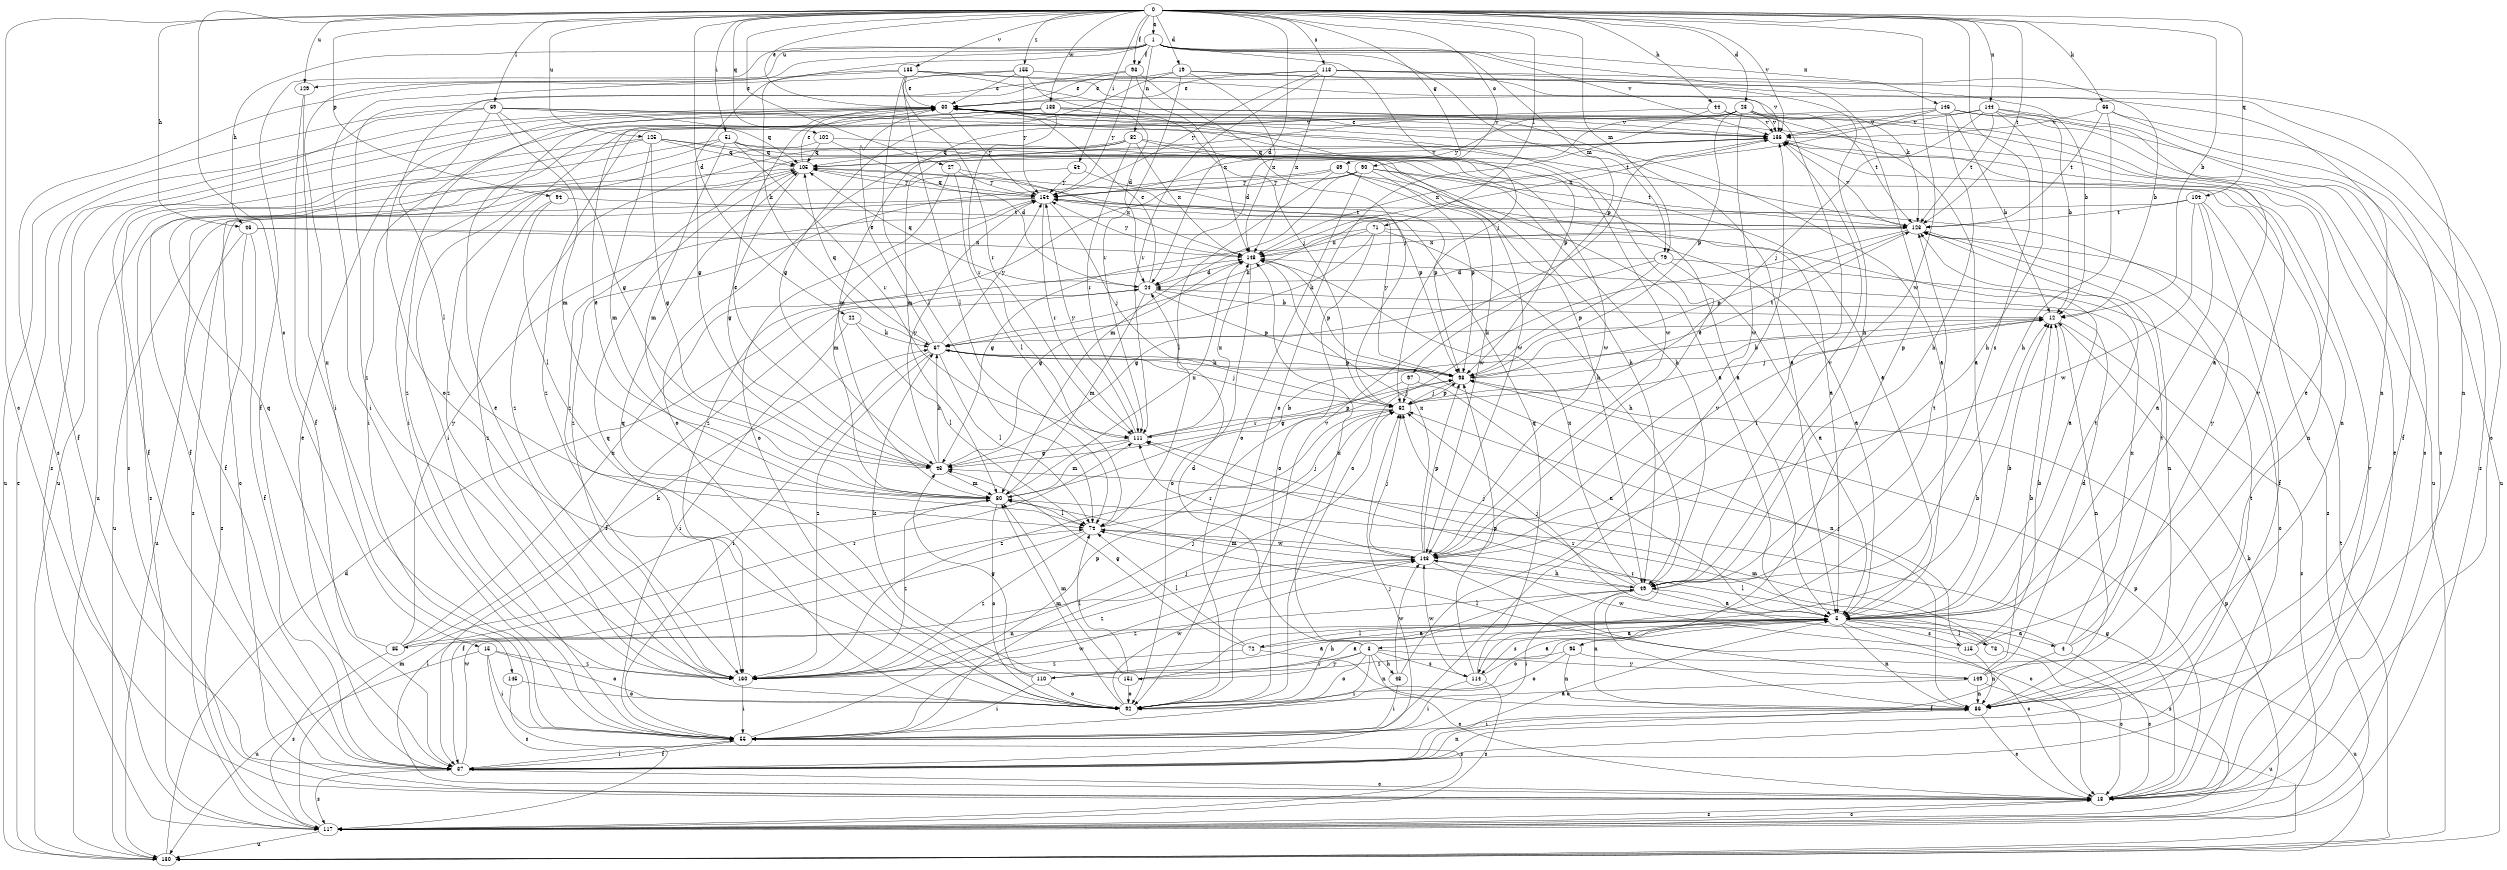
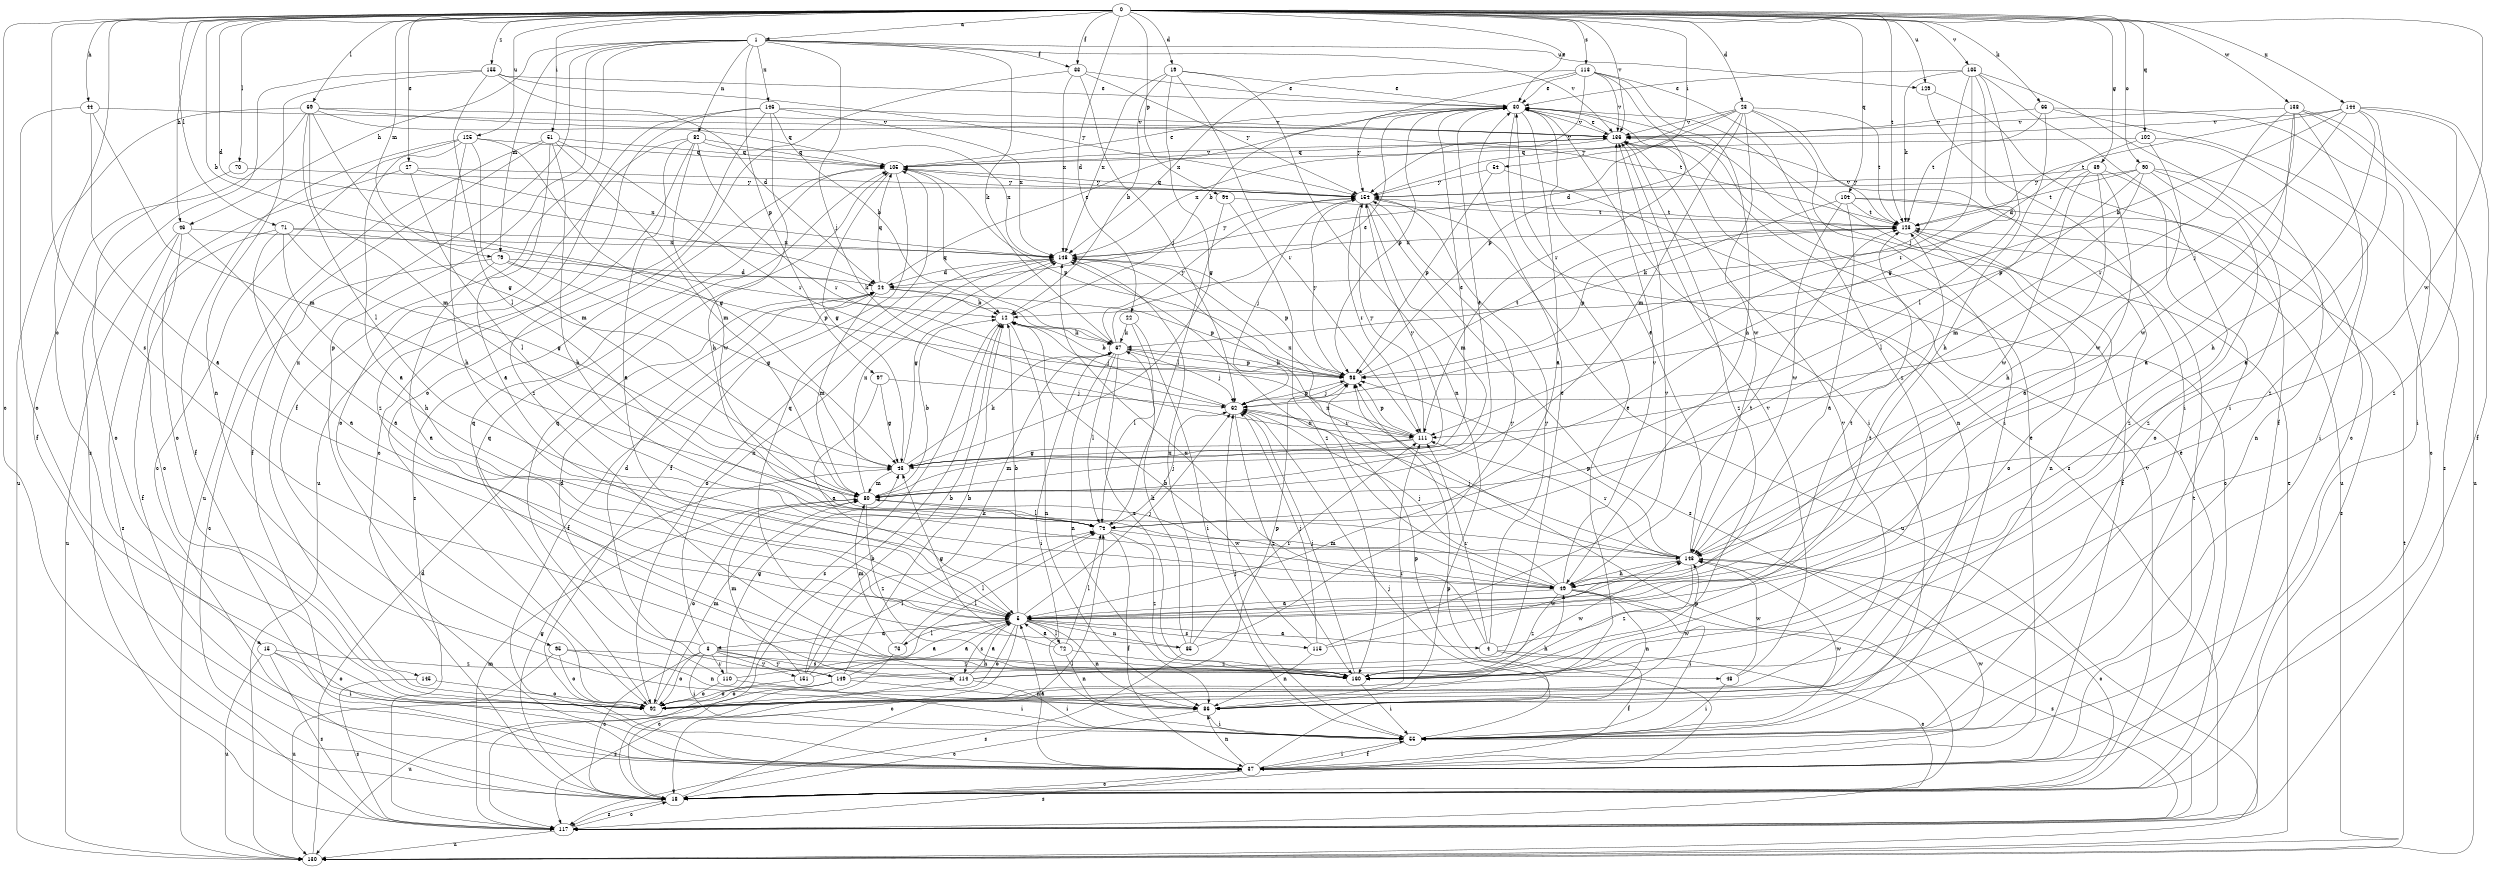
  strict digraph {
    0
    1
    12
    15
    18
    19
    22
    23
    24
    27
    30
-   33 [label=93]
+   33
    39
    44
    46
    51
    54
    66
    69
+   70
    71
    79
    90
    94
    102
    104
    113
    114
    123
    125
    129
    135
    136
    138
    143
    144
    155
    37
    62
    67
    82
    95
    97
    145
    146
    86
    117
    55
    92
    130
    160
    43
    74
    98
    148
    111
    154
    80
    105
    5
    49
    3
    48
    110
    149
    151
    4
    72
    73
    85
    115
    0 -> 1 [label=a]
    0 -> 12 [label=b]
    0 -> 15 [label=c]
    0 -> 18 [label=c]
    0 -> 19 [label=d]
    0 -> 22 [label=d]
    0 -> 23 [label=d]
    0 -> 24 [label=d]
    0 -> 27 [label=e]
    0 -> 30 [label=e]
    0 -> 33 [label=f]
    0 -> 39 [label=g]
    0 -> 44 [label=h]
    0 -> 46 [label=h]
    0 -> 51 [label=i]
    0 -> 54 [label=i]
    0 -> 66 [label=k]
    0 -> 69 [label=l]
+   0 -> 70 [label=l]
    0 -> 71 [label=l]
    0 -> 79 [label=m]
    0 -> 90 [label=o]
    0 -> 94 [label=p]
    0 -> 102 [label=q]
    0 -> 104 [label=q]
    0 -> 113 [label=s]
    0 -> 114 [label=s]
    0 -> 123 [label=t]
    0 -> 125 [label=u]
    0 -> 129 [label=u]
    0 -> 135 [label=v]
    0 -> 136 [label=v]
    0 -> 138 [label=w]
    0 -> 143 [label=w]
    0 -> 144 [label=x]
    0 -> 155 [label=z]
    1 -> 33 [label=f]
    1 -> 46 [label=h]
    1 -> 79 [label=m]
    1 -> 129 [label=u]
    1 -> 136 [label=v]
    1 -> 37 [label=f]
    1 -> 62 [label=j]
    1 -> 67 [label=k]
    1 -> 82 [label=n]
    1 -> 95 [label=p]
    1 -> 97 [label=p]
    1 -> 145 [label=x]
    1 -> 146 [label=x]
    12 -> 67 [label=k]
    12 -> 86 [label=n]
    12 -> 117 [label=s]
    15 -> 117 [label=s]
    15 -> 55 [label=i]
    15 -> 92 [label=o]
    15 -> 130 [label=u]
    15 -> 160 [label=z]
    18 -> 12 [label=b]
    18 -> 30 [label=e]
    18 -> 136 [label=v]
    18 -> 117 [label=s]
    18 -> 43 [label=g]
    18 -> 74 [label=l]
    18 -> 98 [label=p]
    19 -> 12 [label=b]
    19 -> 30 [label=e]
    19 -> 86 [label=n]
    19 -> 43 [label=g]
    19 -> 148 [label=x]
    19 -> 111 [label=r]
    22 -> 67 [label=k]
    22 -> 55 [label=i]
    22 -> 74 [label=l]
    23 -> 24 [label=d]
    23 -> 123 [label=t]
    23 -> 136 [label=v]
    23 -> 143 [label=w]
    23 -> 55 [label=i]
    23 -> 130 [label=u]
    23 -> 98 [label=p]
    23 -> 154 [label=y]
    23 -> 80 [label=m]
    24 -> 12 [label=b]
    24 -> 30 [label=e]
    24 -> 37 [label=f]
    24 -> 98 [label=p]
    24 -> 80 [label=m]
    24 -> 105 [label=q]
    27 -> 92 [label=o]
    27 -> 74 [label=l]
    27 -> 148 [label=x]
    27 -> 154 [label=y]
    30 -> 136 [label=v]
    30 -> 117 [label=s]
    30 -> 55 [label=i]
    30 -> 98 [label=p]
    30 -> 154 [label=y]
    30 -> 5 [label=a]
    33 -> 30 [label=e]
    33 -> 62 [label=j]
    33 -> 92 [label=o]
    33 -> 148 [label=x]
    33 -> 154 [label=y]
    39 -> 143 [label=w]
    39 -> 160 [label=z]
    39 -> 74 [label=l]
    39 -> 154 [label=y]
    39 -> 5 [label=a]
    39 -> 49 [label=h]
    44 -> 136 [label=v]
    44 -> 92 [label=o]
    44 -> 80 [label=m]
    44 -> 5 [label=a]
    46 -> 37 [label=f]
    46 -> 117 [label=s]
    46 -> 130 [label=u]
    46 -> 148 [label=x]
    46 -> 5 [label=a]
    51 -> 37 [label=f]
    51 -> 130 [label=u]
    51 -> 111 [label=r]
    51 -> 80 [label=m]
    51 -> 105 [label=q]
    51 -> 5 [label=a]
    51 -> 49 [label=h]
    54 -> 18 [label=c]
    54 -> 98 [label=p]
    54 -> 154 [label=y]
    66 -> 18 [label=c]
    66 -> 123 [label=t]
    66 -> 136 [label=v]
    66 -> 117 [label=s]
    66 -> 49 [label=h]
    69 -> 123 [label=t]
    69 -> 136 [label=v]
    69 -> 37 [label=f]
    69 -> 130 [label=u]
    69 -> 43 [label=g]
    69 -> 74 [label=l]
    69 -> 80 [label=m]
    69 -> 105 [label=q]
+   70 -> 92 [label=o]
+   70 -> 154 [label=y]
    71 -> 67 [label=k]
    71 -> 92 [label=o]
    71 -> 43 [label=g]
    71 -> 148 [label=x]
    71 -> 5 [label=a]
    71 -> 49 [label=h]
    79 -> 18 [label=c]
    79 -> 24 [label=d]
    79 -> 43 [label=g]
    79 -> 98 [label=p]
    79 -> 5 [label=a]
    90 -> 123 [label=t]
    90 -> 86 [label=n]
    90 -> 92 [label=o]
    90 -> 160 [label=z]
    90 -> 98 [label=p]
    90 -> 154 [label=y]
    90 -> 80 [label=m]
    94 -> 123 [label=t]
    94 -> 160 [label=z]
    94 -> 74 [label=l]
    102 -> 24 [label=d]
    102 -> 143 [label=w]
    102 -> 55 [label=i]
    102 -> 105 [label=q]
    104 -> 123 [label=t]
    104 -> 143 [label=w]
    104 -> 37 [label=f]
    104 -> 67 [label=k]
    104 -> 117 [label=s]
    104 -> 5 [label=a]
    113 -> 12 [label=b]
    113 -> 30 [label=e]
    113 -> 136 [label=v]
    113 -> 160 [label=z]
    113 -> 148 [label=x]
    113 -> 111 [label=r]
    113 -> 154 [label=y]
    113 -> 49 [label=h]
    114 -> 143 [label=w]
    114 -> 117 [label=s]
    114 -> 55 [label=i]
    114 -> 98 [label=p]
    114 -> 105 [label=q]
    114 -> 5 [label=a]
    123 -> 136 [label=v]
    123 -> 86 [label=n]
    123 -> 92 [label=o]
    123 -> 98 [label=p]
    123 -> 148 [label=x]
    125 -> 18 [label=c]
    125 -> 37 [label=f]
    125 -> 43 [label=g]
    125 -> 80 [label=m]
    125 -> 105 [label=q]
    125 -> 5 [label=a]
    125 -> 49 [label=h]
    129 -> 37 [label=f]
    129 -> 55 [label=i]
    135 -> 18 [label=c]
    135 -> 30 [label=e]
    135 -> 123 [label=k]
    135 -> 62 [label=j]
    135 -> 55 [label=i]
    135 -> 43 [label=g]
    135 -> 74 [label=l]
    135 -> 111 [label=r]
    136 -> 30 [label=e]
    136 -> 86 [label=n]
    136 -> 160 [label=z]
    136 -> 148 [label=x]
    136 -> 105 [label=q]
    138 -> 136 [label=v]
    138 -> 143 [label=w]
    138 -> 55 [label=i]
    138 -> 130 [label=u]
    138 -> 160 [label=z]
    138 -> 111 [label=r]
    138 -> 5 [label=a]
    143 -> 18 [label=c]
    143 -> 30 [label=e]
    143 -> 62 [label=j]
    143 -> 160 [label=z]
    143 -> 98 [label=p]
    143 -> 148 [label=x]
    143 -> 111 [label=r]
    143 -> 49 [label=h]
    144 -> 12 [label=b]
    144 -> 123 [label=t]
    144 -> 136 [label=v]
    144 -> 37 [label=f]
    144 -> 62 [label=j]
    144 -> 160 [label=z]
    144 -> 5 [label=a]
    144 -> 49 [label=h]
    155 -> 24 [label=d]
    155 -> 30 [label=e]
    155 -> 86 [label=n]
    155 -> 117 [label=s]
    155 -> 74 [label=l]
    155 -> 154 [label=y]
    37 -> 18 [label=c]
    37 -> 30 [label=e]
    37 -> 123 [label=t]
    37 -> 143 [label=w]
    37 -> 62 [label=j]
    37 -> 86 [label=n]
    37 -> 117 [label=s]
    37 -> 55 [label=i]
    37 -> 5 [label=a]
    62 -> 12 [label=j]
    62 -> 160 [label=z]
    62 -> 98 [label=p]
    62 -> 111 [label=r]
    67 -> 30 [label=e]
    67 -> 62 [label=j]
    67 -> 86 [label=n]
    67 -> 55 [label=i]
    67 -> 160 [label=z]
    67 -> 74 [label=l]
    67 -> 98 [label=p]
    67 -> 154 [label=y]
    67 -> 105 [label=q]
    82 -> 143 [label=w]
    82 -> 92 [label=o]
    82 -> 160 [label=z]
    82 -> 148 [label=x]
    82 -> 111 [label=r]
    82 -> 105 [label=q]
    82 -> 5 [label=a]
    95 -> 86 [label=n]
    95 -> 92 [label=o]
    95 -> 130 [label=u]
    95 -> 160 [label=z]
    97 -> 62 [label=j]
    97 -> 43 [label=g]
    97 -> 5 [label=a]
    145 -> 117 [label=s]
    145 -> 92 [label=o]
    146 -> 12 [label=b]
    146 -> 18 [label=c]
    146 -> 136 [label=v]
    146 -> 130 [label=u]
    146 -> 160 [label=z]
    146 -> 148 [label=x]
    146 -> 49 [label=h]
    86 -> 18 [label=c]
    86 -> 55 [label=i]
    86 -> 111 [label=r]
    117 -> 18 [label=c]
    117 -> 130 [label=u]
    117 -> 98 [label=p]
    117 -> 80 [label=m]
    55 -> 143 [label=w]
    55 -> 37 [label=f]
    55 -> 62 [label=j]
    55 -> 98 [label=p]
    92 -> 30 [label=e]
    92 -> 136 [label=v]
    92 -> 143 [label=w]
    92 -> 80 [label=m]
    92 -> 105 [label=q]
    92 -> 49 [label=h]
    130 -> 24 [label=d]
    130 -> 30 [label=e]
    130 -> 123 [label=t]
    160 -> 62 [label=j]
    160 -> 55 [label=i]
    43 -> 30 [label=e]
    43 -> 67 [label=k]
    43 -> 148 [label=g]
    43 -> 154 [label=y]
    43 -> 80 [label=m]
    74 -> 143 [label=w]
    74 -> 37 [label=f]
    74 -> 62 [label=j]
    74 -> 160 [label=z]
    98 -> 12 [label=b]
    98 -> 123 [label=t]
    98 -> 62 [label=j]
    98 -> 67 [label=k]
    98 -> 154 [label=y]
    148 -> 24 [label=d]
    148 -> 92 [label=o]
    148 -> 98 [label=p]
    148 -> 154 [label=y]
    111 -> 43 [label=g]
    111 -> 98 [label=p]
    111 -> 148 [label=x]
    111 -> 154 [label=y]
    111 -> 80 [label=m]
    154 -> 123 [label=t]
    154 -> 62 [label=j]
    154 -> 117 [label=s]
    154 -> 130 [label=u]
    154 -> 111 [label=r]
    154 -> 80 [label=m]
    154 -> 105 [label=q]
    80 -> 12 [label=b]
    80 -> 30 [label=e]
    80 -> 92 [label=o]
    80 -> 160 [label=z]
    80 -> 74 [label=l]
    80 -> 148 [label=x]
    105 -> 30 [label=e]
    105 -> 136 [label=v]
    105 -> 37 [label=f]
    105 -> 117 [label=s]
    105 -> 43 [label=g]
    105 -> 98 [label=p]
    105 -> 154 [label=y]
    5 -> 12 [label=b]
    5 -> 18 [label=c]
    5 -> 114 [label=s]
    5 -> 123 [label=t]
    5 -> 62 [label=j]
    5 -> 86 [label=n]
    5 -> 92 [label=o]
    5 -> 3 [label=a]
    5 -> 4 [label=a]
    5 -> 72 [label=l]
    5 -> 73 [label=l]
    5 -> 85 [label=n]
    5 -> 115 [label=s]
    49 -> 123 [label=t]
    49 -> 136 [label=v]
    49 -> 62 [label=j]
    49 -> 86 [label=n]
    49 -> 117 [label=s]
    49 -> 55 [label=i]
    49 -> 160 [label=z]
    49 -> 148 [label=x]
    49 -> 80 [label=m]
    49 -> 5 [label=a]
    3 -> 18 [label=c]
    3 -> 24 [label=d]
    3 -> 114 [label=s]
    3 -> 55 [label=i]
    3 -> 92 [label=o]
    3 -> 148 [label=x]
    3 -> 48 [label=h]
    3 -> 110 [label=r]
    3 -> 149 [label=y]
    3 -> 151 [label=y]
    48 -> 136 [label=v]
    48 -> 143 [label=w]
    48 -> 55 [label=i]
    110 -> 55 [label=i]
    110 -> 92 [label=o]
    110 -> 43 [label=g]
    110 -> 105 [label=q]
    110 -> 5 [label=a]
    149 -> 12 [label=b]
    149 -> 24 [label=d]
    149 -> 30 [label=e]
    149 -> 86 [label=n]
    149 -> 92 [label=o]
    149 -> 130 [label=u]
    149 -> 74 [label=l]
    151 -> 12 [label=b]
    151 -> 67 [label=k]
    151 -> 92 [label=o]
    151 -> 74 [label=l]
    151 -> 80 [label=m]
    151 -> 5 [label=a]
    4 -> 18 [label=c]
    4 -> 123 [label=t]
    4 -> 37 [label=f]
    4 -> 148 [label=x]
    4 -> 111 [label=r]
    4 -> 154 [label=y]
    72 -> 86 [label=n]
    72 -> 160 [label=z]
    72 -> 43 [label=g]
    72 -> 74 [label=l]
    72 -> 5 [label=a]
    73 -> 18 [label=c]
    73 -> 74 [label=l]
    73 -> 80 [label=m]
    85 -> 67 [label=k]
    85 -> 117 [label=s]
    85 -> 148 [label=x]
    85 -> 111 [label=r]
    85 -> 154 [label=y]
    85 -> 105 [label=q]
    115 -> 12 [label=b]
    115 -> 136 [label=v]
    115 -> 143 [label=w]
    115 -> 62 [label=j]
    115 -> 86 [label=n]
  }
